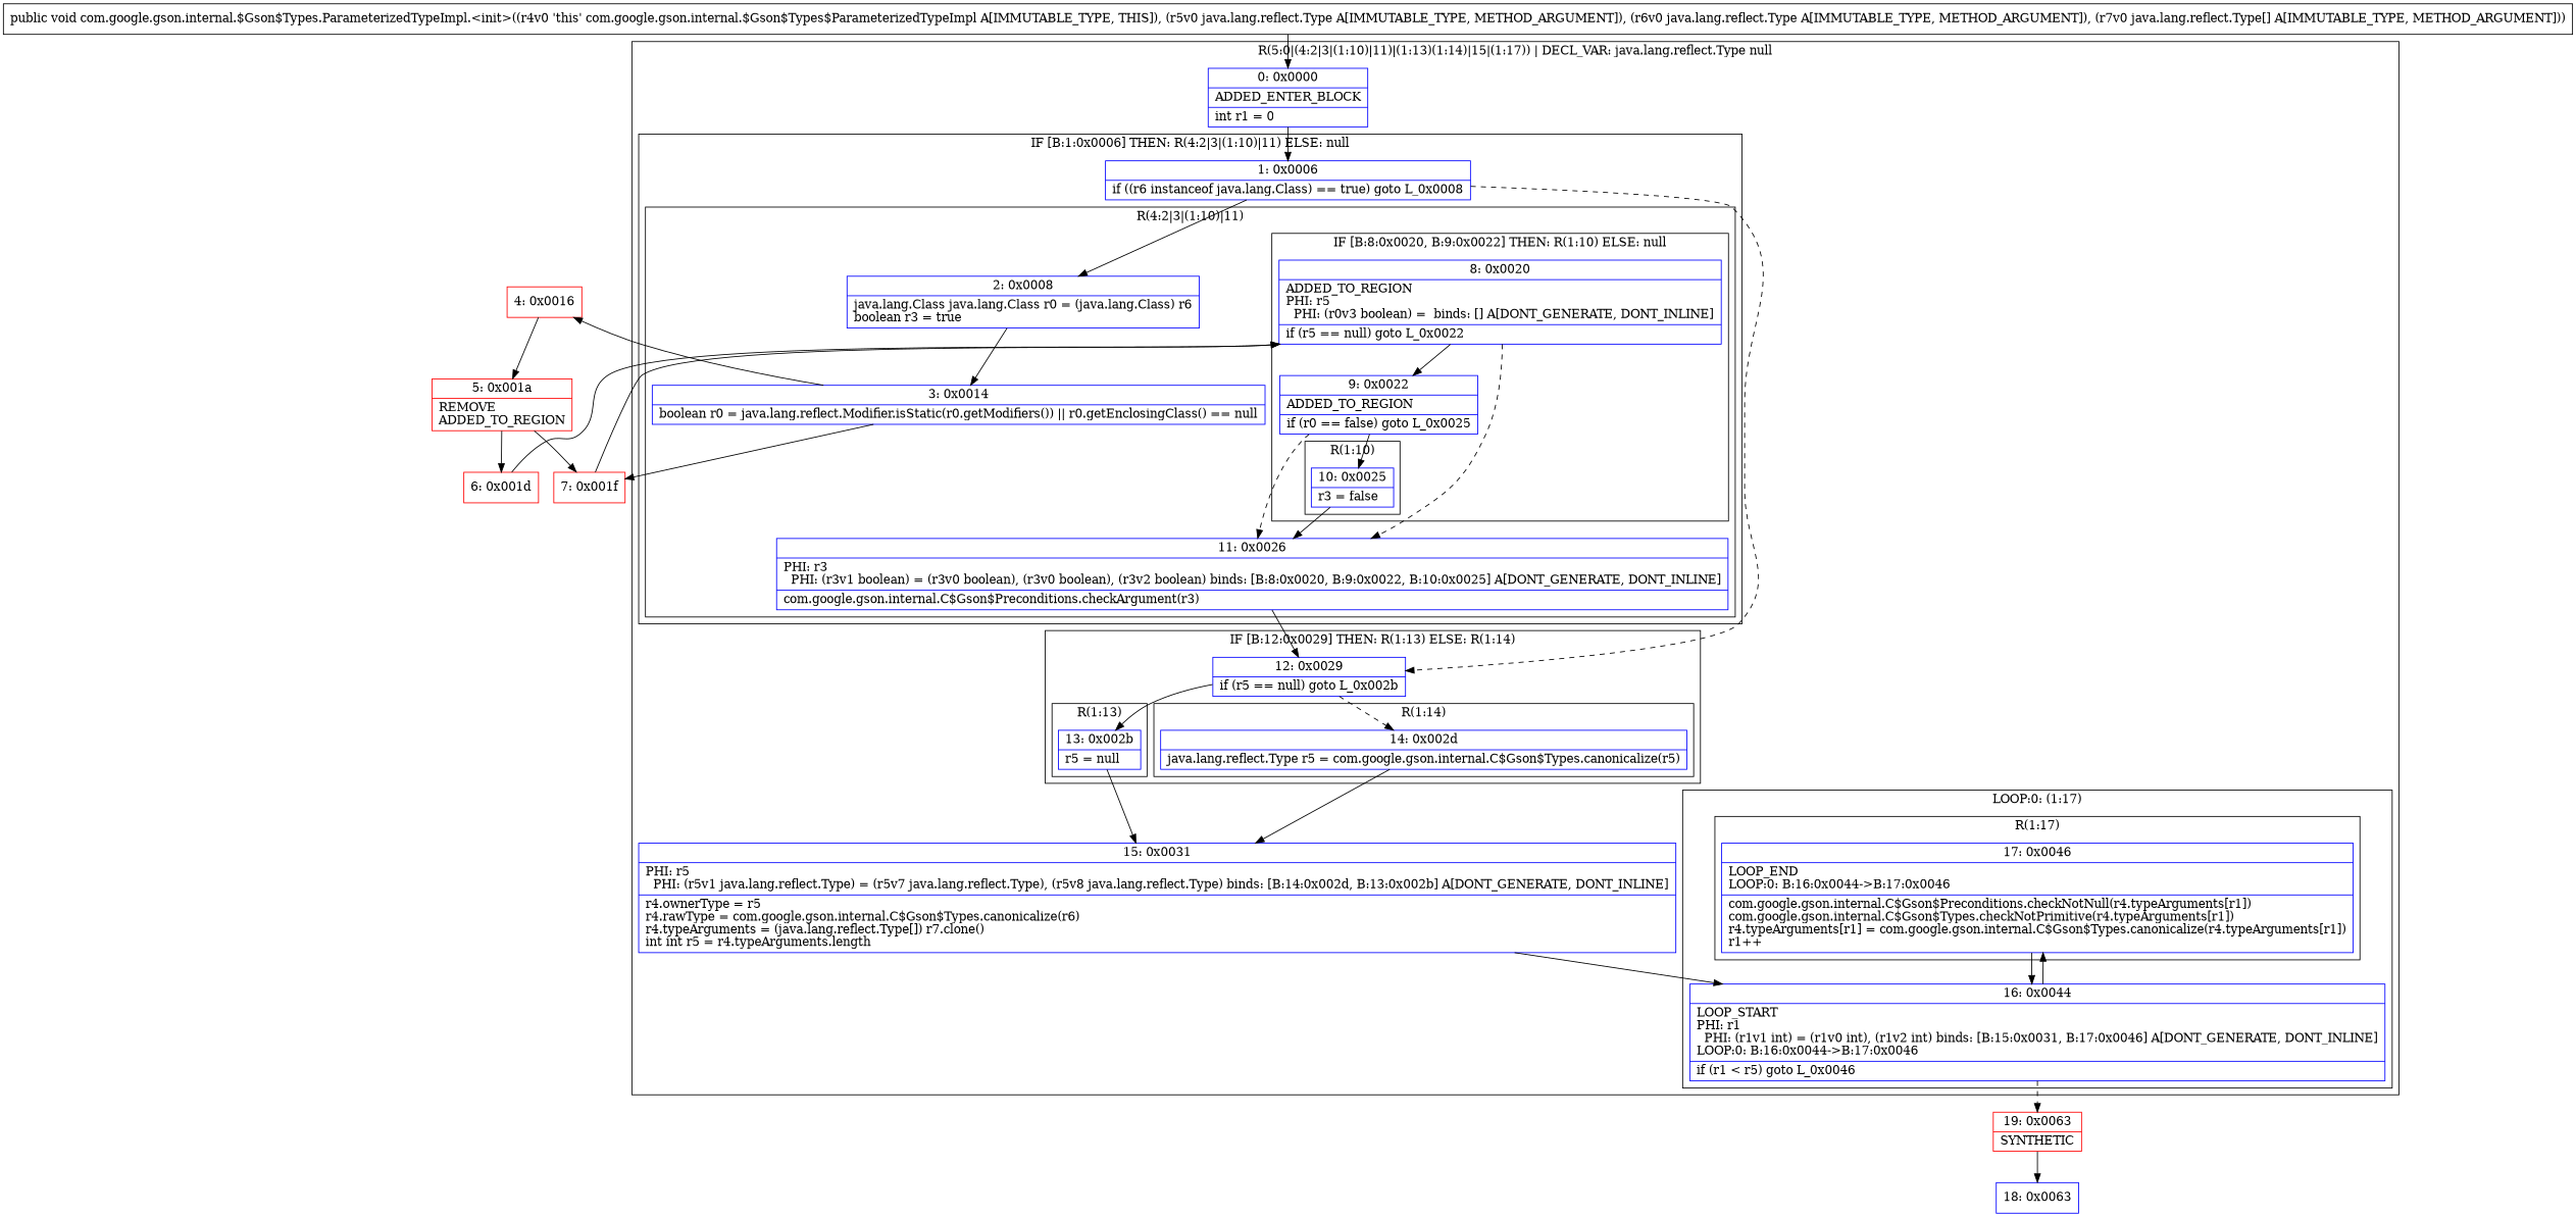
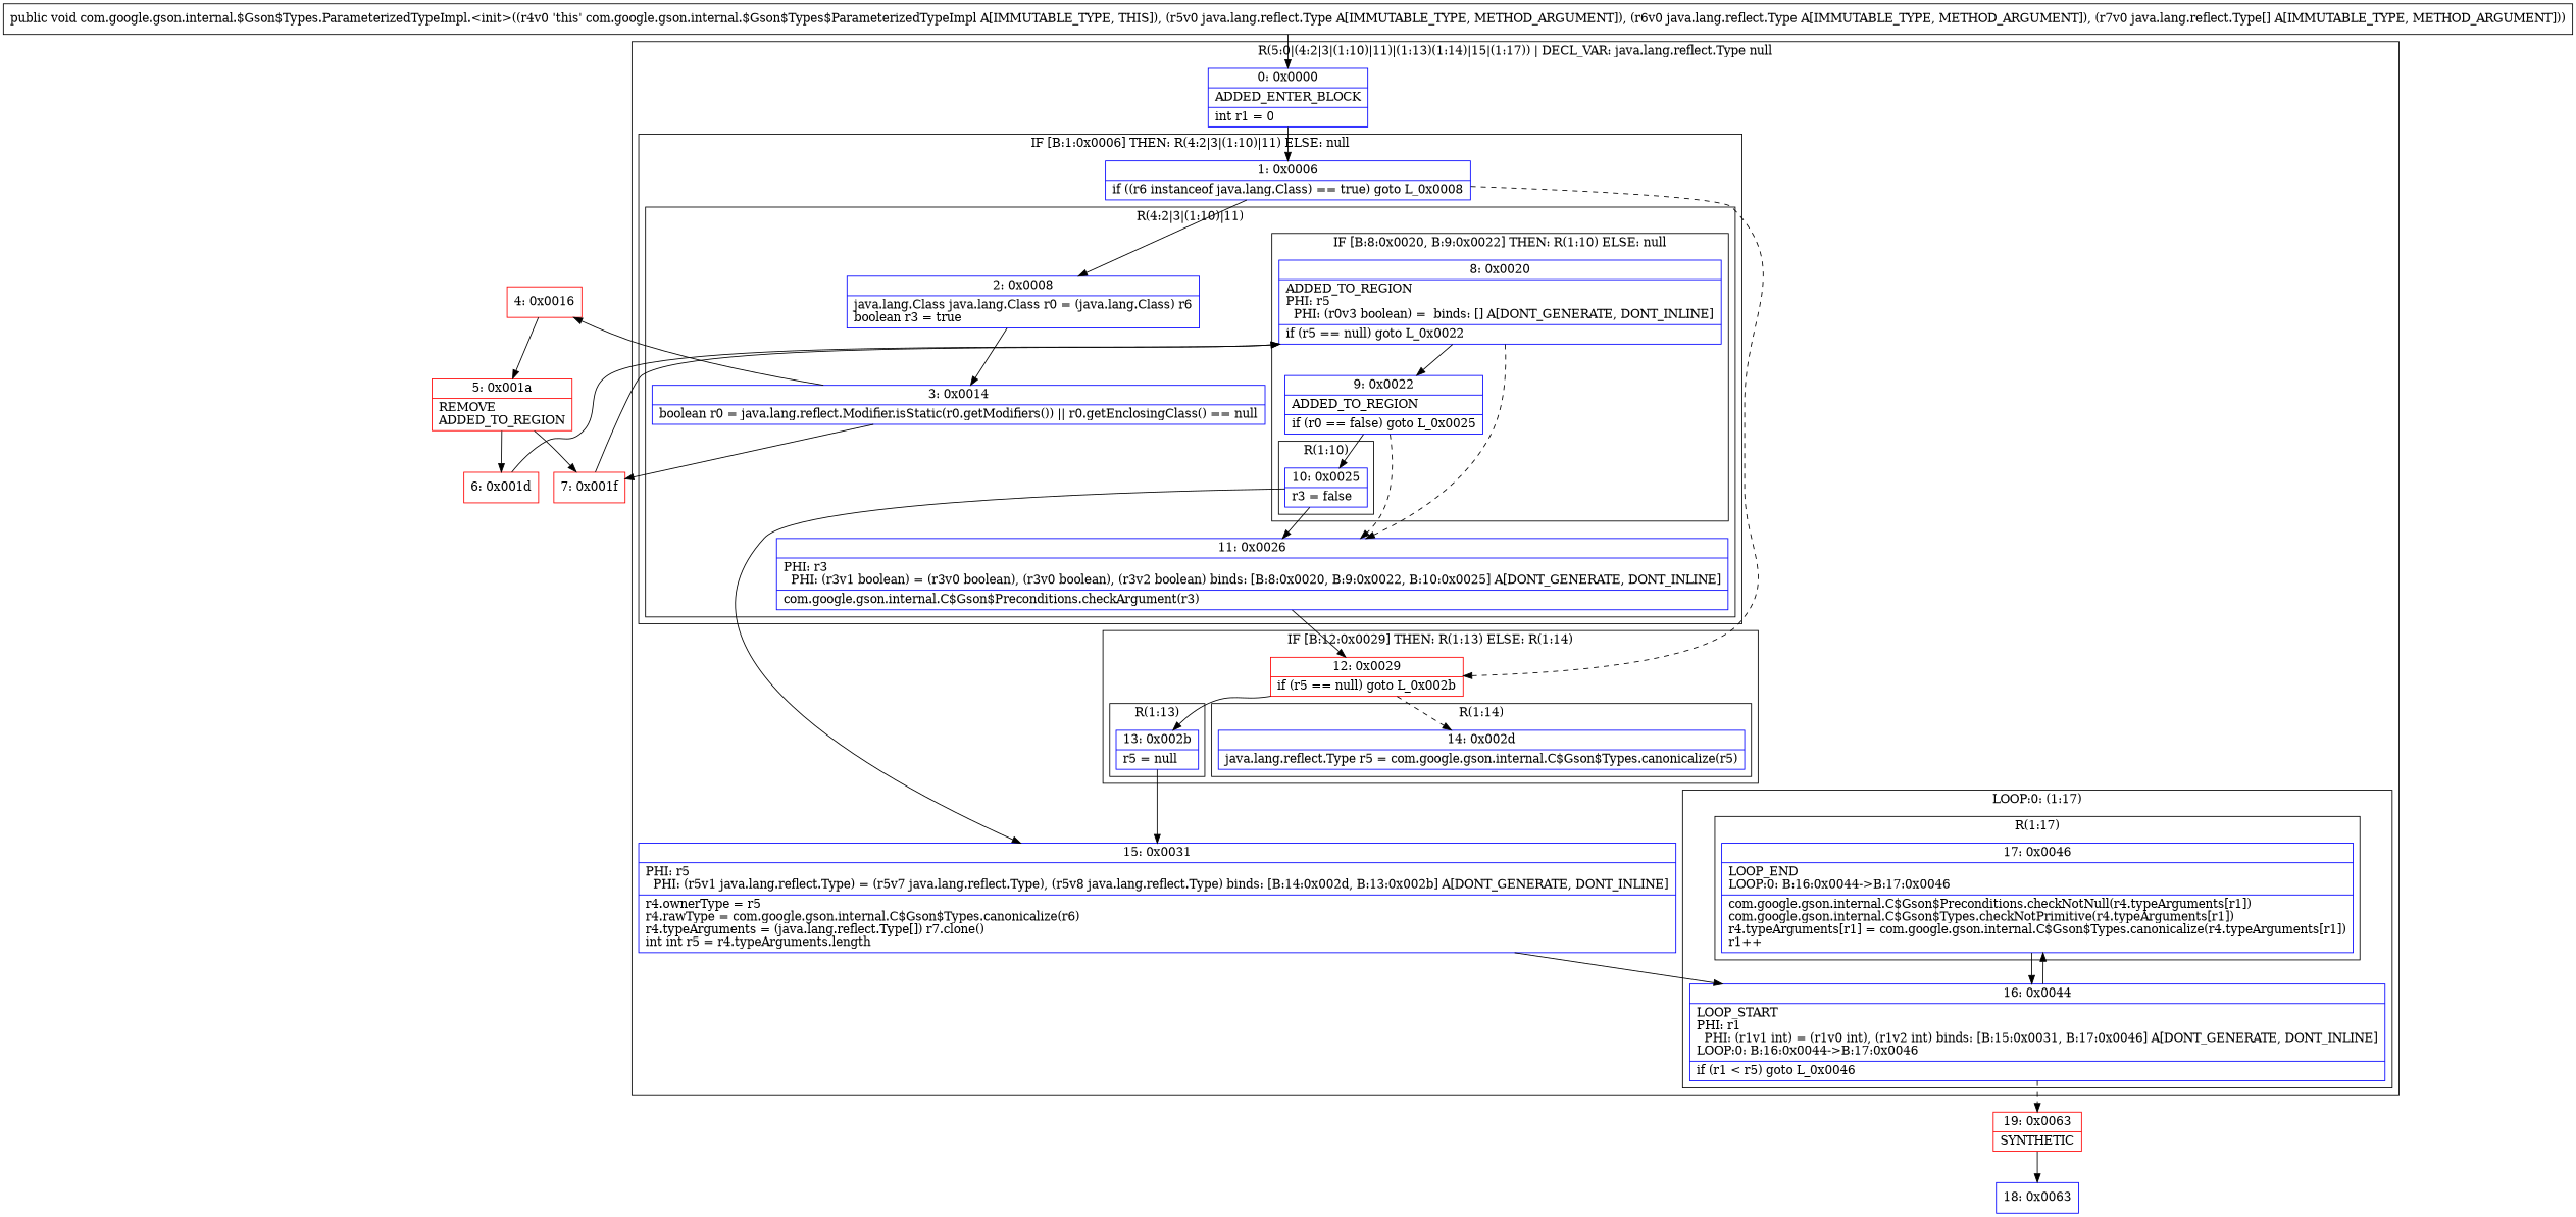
  digraph {
    node [color=blue shape=record]
    n1 [label="{10\:\ 0x0025|r3 = false\l}"]
    n2 [label="{8\:\ 0x0020|ADDED_TO_REGION\lPHI: r5 \l  PHI: (r0v3 boolean) =  binds: [] A[DONT_GENERATE, DONT_INLINE]\l|if (r5 == null) goto L_0x0022\l}"]
    n3 [label="{9\:\ 0x0022|ADDED_TO_REGION\l|if (r0 == false) goto L_0x0025\l}"]
    n4 [label="{2\:\ 0x0008|java.lang.Class java.lang.Class r0 = (java.lang.Class) r6\lboolean r3 = true\l}"]
    n5 [label="{3\:\ 0x0014|boolean r0 = java.lang.reflect.Modifier.isStatic(r0.getModifiers()) \|\| r0.getEnclosingClass() == null\l}"]
    n6 [label="{11\:\ 0x0026|PHI: r3 \l  PHI: (r3v1 boolean) = (r3v0 boolean), (r3v0 boolean), (r3v2 boolean) binds: [B:8:0x0020, B:9:0x0022, B:10:0x0025] A[DONT_GENERATE, DONT_INLINE]\l|com.google.gson.internal.C$Gson$Preconditions.checkArgument(r3)\l}"]
    n7 [label="{1\:\ 0x0006|if ((r6 instanceof java.lang.Class) == true) goto L_0x0008\l}"]
    n8 [label="{13\:\ 0x002b|r5 = null\l}"]
    n9 [label="{14\:\ 0x002d|java.lang.reflect.Type r5 = com.google.gson.internal.C$Gson$Types.canonicalize(r5)\l}"]
-   n10 [label="{12\:\ 0x0029|if (r5 == null) goto L_0x002b\l}"]
+   n10 [color=red label="{12\:\ 0x0029|if (r5 == null) goto L_0x002b\l}"]
    n11 [label="{17\:\ 0x0046|LOOP_END\lLOOP:0: B:16:0x0044\-\>B:17:0x0046\l|com.google.gson.internal.C$Gson$Preconditions.checkNotNull(r4.typeArguments[r1])\lcom.google.gson.internal.C$Gson$Types.checkNotPrimitive(r4.typeArguments[r1])\lr4.typeArguments[r1] = com.google.gson.internal.C$Gson$Types.canonicalize(r4.typeArguments[r1])\lr1++\l}"]
    n12 [label="{16\:\ 0x0044|LOOP_START\lPHI: r1 \l  PHI: (r1v1 int) = (r1v0 int), (r1v2 int) binds: [B:15:0x0031, B:17:0x0046] A[DONT_GENERATE, DONT_INLINE]\lLOOP:0: B:16:0x0044\-\>B:17:0x0046\l|if (r1 \< r5) goto L_0x0046\l}"]
    n13 [label="{0\:\ 0x0000|ADDED_ENTER_BLOCK\l|int r1 = 0\l}"]
    n14 [label="{15\:\ 0x0031|PHI: r5 \l  PHI: (r5v1 java.lang.reflect.Type) = (r5v7 java.lang.reflect.Type), (r5v8 java.lang.reflect.Type) binds: [B:14:0x002d, B:13:0x002b] A[DONT_GENERATE, DONT_INLINE]\l|r4.ownerType = r5\lr4.rawType = com.google.gson.internal.C$Gson$Types.canonicalize(r6)\lr4.typeArguments = (java.lang.reflect.Type[]) r7.clone()\lint int r5 = r4.typeArguments.length\l}"]
    n15 [color=red label="{4\:\ 0x0016}"]
    n16 [color=red label="{7\:\ 0x001f}"]
    n17 [color=red label="{19\:\ 0x0063|SYNTHETIC\l}"]
    n18 [color=red label="{5\:\ 0x001a|REMOVE\lADDED_TO_REGION\l}"]
    n19 [label="{18\:\ 0x0063}"]
    n20 [color=red label="{6\:\ 0x001d}"]
    n21 [label="{public void com.google.gson.internal.$Gson$Types.ParameterizedTypeImpl.\<init\>((r4v0 'this' com.google.gson.internal.$Gson$Types$ParameterizedTypeImpl A[IMMUTABLE_TYPE, THIS]), (r5v0 java.lang.reflect.Type A[IMMUTABLE_TYPE, METHOD_ARGUMENT]), (r6v0 java.lang.reflect.Type A[IMMUTABLE_TYPE, METHOD_ARGUMENT]), (r7v0 java.lang.reflect.Type[] A[IMMUTABLE_TYPE, METHOD_ARGUMENT])) }" color=""]
    subgraph cluster_1 {
      label="R(5:0|(4:2|3|(1:10)|11)|(1:13)(1:14)|15|(1:17)) | DECL_VAR: java.lang.reflect.Type null\l"
      n13
      n14
      subgraph cluster_2 {
        label="IF [B:1:0x0006] THEN: R(4:2|3|(1:10)|11) ELSE: null"
        n7
        subgraph cluster_3 {
          label="R(4:2|3|(1:10)|11)"
          n4
          n5
          n6
          subgraph cluster_4 {
            label="IF [B:8:0x0020, B:9:0x0022] THEN: R(1:10) ELSE: null"
            n2
            n3
            subgraph cluster_5 {
              label="R(1:10)"
              n1
            }
          }
        }
      }
      subgraph cluster_6 {
        label="IF [B:12:0x0029] THEN: R(1:13) ELSE: R(1:14)"
        n10
        subgraph cluster_7 {
          label="R(1:13)"
          n8
        }
        subgraph cluster_8 {
          label="R(1:14)"
          n9
        }
      }
      subgraph cluster_9 {
        label="LOOP:0: (1:17)"
        n12
        subgraph cluster_10 {
          label="R(1:17)"
          n11
        }
      }
    }
    n1 -> n6
    n2 -> n3
    n2 -> n6 [style=dashed]
    n3 -> n1
    n3 -> n6 [style=dashed]
    n4 -> n5
    n5 -> n15
    n5 -> n16
    n6 -> n10
    n7 -> n4
    n7 -> n10 [style=dashed]
    n8 -> n14
-   n9 -> n14
+   n1 -> n14
    n10 -> n8
    n10 -> n9 [style=dashed]
    n11 -> n12
    n12 -> n11
    n12 -> n17 [style=dashed]
    n13 -> n7
    n14 -> n12
    n15 -> n18
    n16 -> n2
    n17 -> n19
    n18 -> n16
    n18 -> n20
    n20 -> n2
    n21 -> n13
  }
